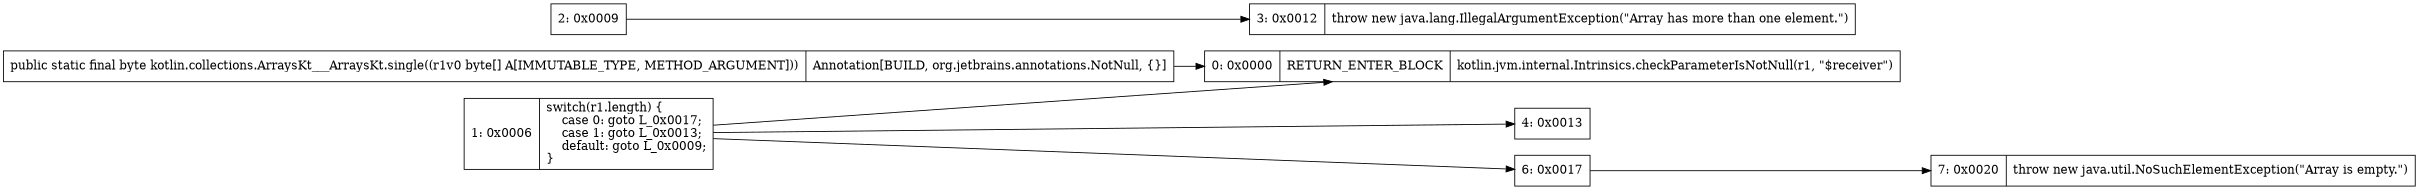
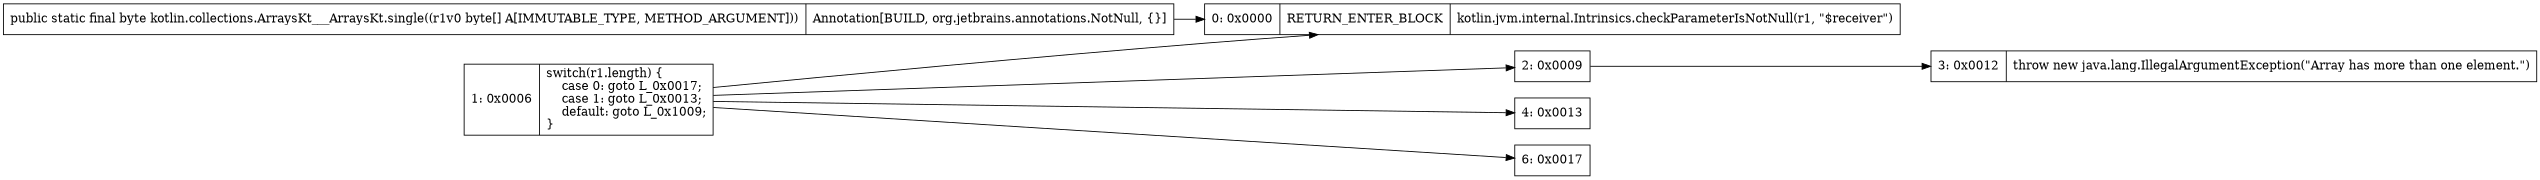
  digraph {
    rankdir=LR
    node [shape=record]
    n1 [label="{0\:\ 0x0000|RETURN_ENTER_BLOCK\l|kotlin.jvm.internal.Intrinsics.checkParameterIsNotNull(r1, \"$receiver\")\l}"]
-   n2 [label="{1\:\ 0x0006|switch(r1.length) \{\l    case 0: goto L_0x0017;\l    case 1: goto L_0x0013;\l    default: goto L_0x0009;\l\}\l}"]
+   n2 [label="{1\:\ 0x0006|switch(r1.length) \{\l    case 0: goto L_0x0017;\l    case 1: goto L_0x0013;\l    default: goto L_0x1009;\l\}\l}"]
    n3 [label="{2\:\ 0x0009}"]
    n4 [label="{4\:\ 0x0013}"]
    n5 [label="{6\:\ 0x0017}"]
    n6 [label="{3\:\ 0x0012|throw new java.lang.IllegalArgumentException(\"Array has more than one element.\")\l}"]
-   n7 [label="{7\:\ 0x0020|throw new java.util.NoSuchElementException(\"Array is empty.\")\l}"]
    n8 [label="{public static final byte kotlin.collections.ArraysKt___ArraysKt.single((r1v0 byte[] A[IMMUTABLE_TYPE, METHOD_ARGUMENT]))  | Annotation[BUILD, org.jetbrains.annotations.NotNull, \{\}]\l}"]
    n2 -> n1
+   n2 -> n3
    n2 -> n4
    n2 -> n5
    n3 -> n6
-   n5 -> n7
    n8 -> n1
  }
